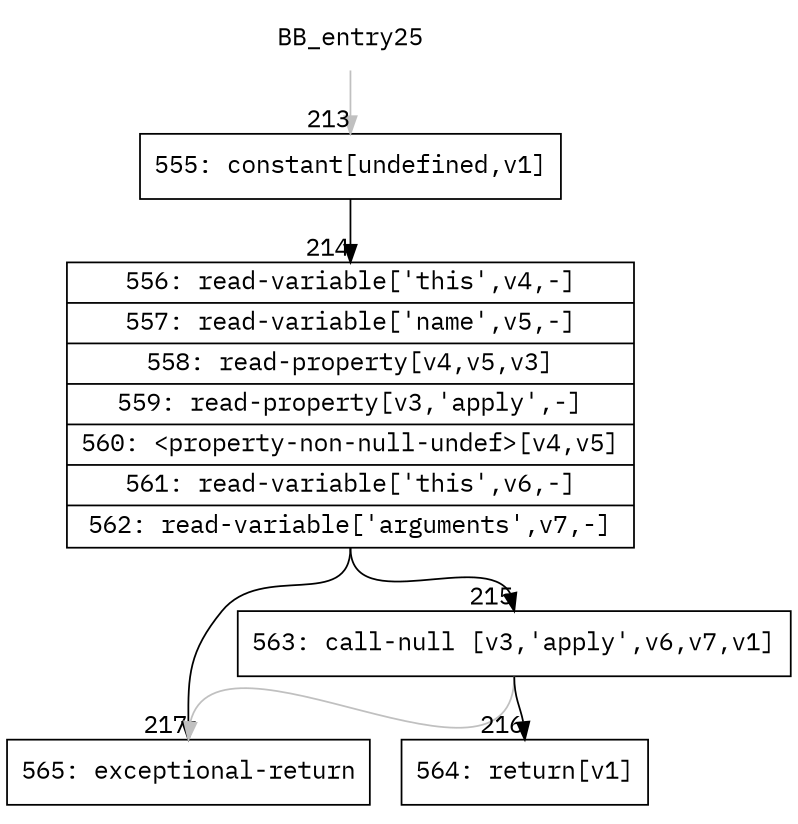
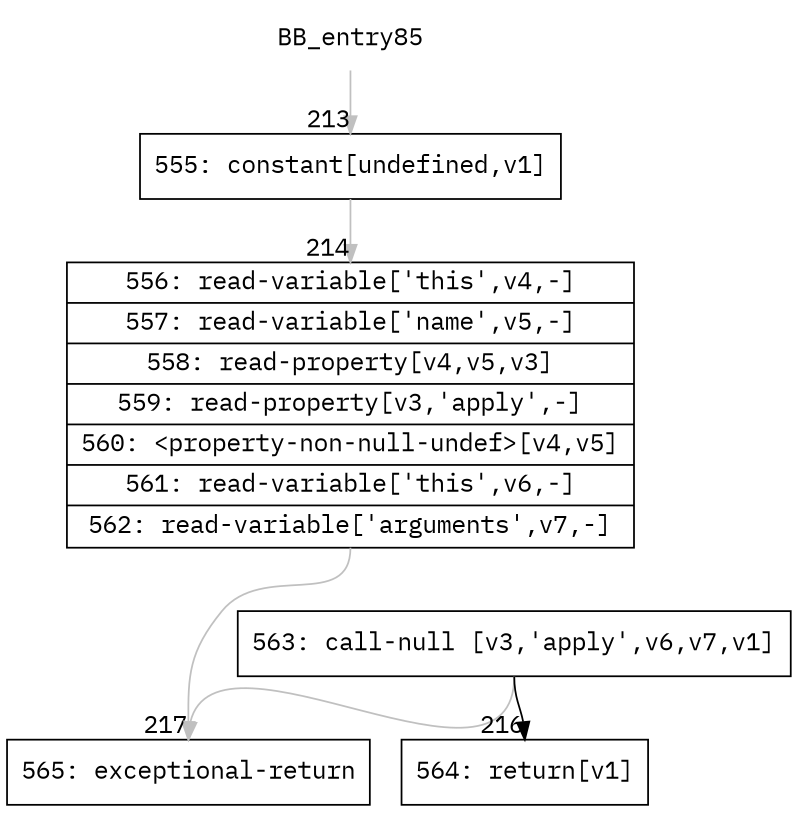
  digraph {
    fontname="IBM Plex Mono"
    rankdir=TD
    node [fontname="IBM Plex Mono" shape=record]
    edge [fontname="IBM Plex Mono" headport=n tailport=s]
-   BB_entry25 [shape=none]
+   BB_entry25 [shape=none label=BB_entry85]
    n2 [label="{555: constant[undefined,v1]}"]
    n3 [label="{556: read-variable['this',v4,-]|557: read-variable['name',v5,-]|558: read-property[v4,v5,v3]|559: read-property[v3,'apply',-]|560: \<property-non-null-undef\>[v4,v5]|561: read-variable['this',v6,-]|562: read-variable['arguments',v7,-]}"]
    n4 [label="{563: call-null [v3,'apply',v6,v7,v1]}"]
    n5 [label="{565: exceptional-return}"]
    n6 [label="{564: return[v1]}"]
    BB_entry25 -> n2 [color=gray headlabel="    213"]
-   n2 -> n3 [headlabel="      214"]
-   n3 -> n4 [headlabel="      215"]
-   n3 -> n5 [color=black headlabel="      217"]
+   n2 -> n3 [headlabel="      214" color=gray]
+   n3 -> n5 [color=gray headlabel="      217"]
    n4 -> n5 [color=gray]
    n4 -> n6 [headlabel="      216"]
  }
